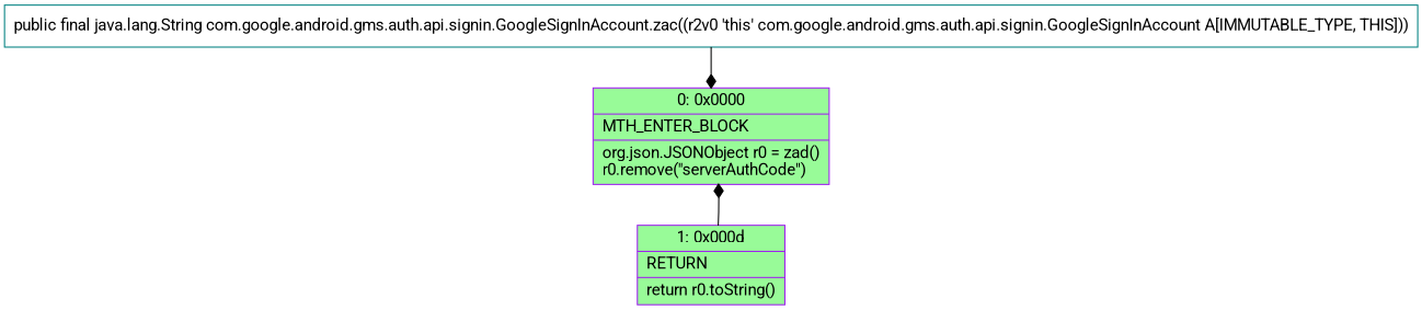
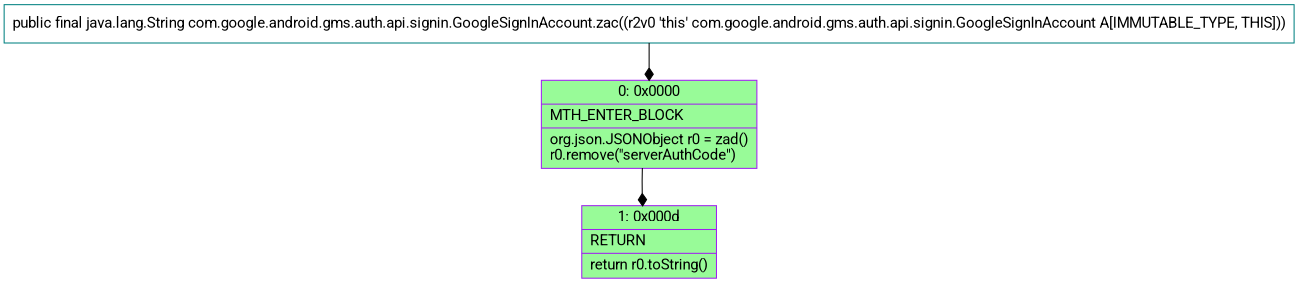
  digraph {
    fontname=Roboto
    node [shape=record style=filled fillcolor=palegreen color=purple fontname=Roboto]
    edge [arrowhead=diamond fontname=Roboto]
    n1 [label="{0\:\ 0x0000|MTH_ENTER_BLOCK\l|org.json.JSONObject r0 = zad()\lr0.remove(\"serverAuthCode\")\l}"]
    n2 [label="{1\:\ 0x000d|RETURN\l|return r0.toString()\l}"]
    n3 [label="{public final java.lang.String com.google.android.gms.auth.api.signin.GoogleSignInAccount.zac((r2v0 'this' com.google.android.gms.auth.api.signin.GoogleSignInAccount A[IMMUTABLE_TYPE, THIS])) }" fillcolor=white color=teal]
-   n2 -> n1
+   n1 -> n2
    n3 -> n1
  }
